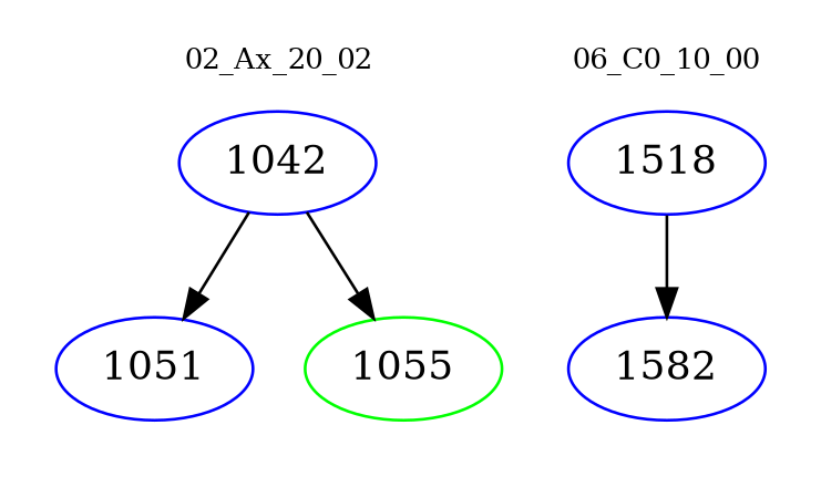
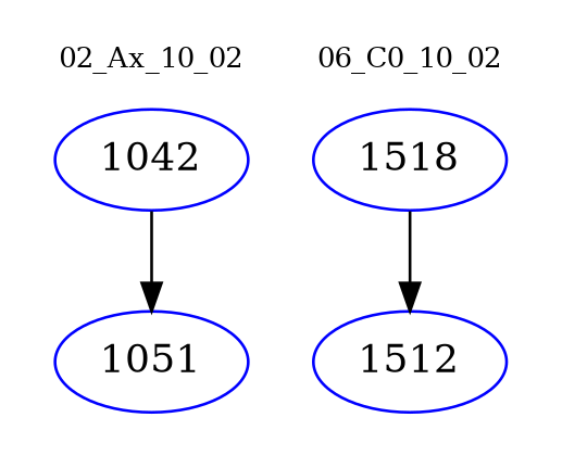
  digraph {
    node [color=blue]
    edge [color=black]
    n1 [label=1042]
    n2 [label=1051]
-   n3 [color=green label=1055]
    n4 [label=1518]
-   n5 [label=1582]
+   n5 [label=1512]
    subgraph cluster_1 {
      color=white
      fontsize=10
-     label="02_Ax_20_02"
+     label="02_Ax_10_02"
      n1
      n2
-     n3
    }
    subgraph cluster_2 {
      color=white
      fontsize=10
-     label="06_C0_10_00"
+     label="06_C0_10_02"
      n4
      n5
    }
    n1 -> n2
-   n1 -> n3
    n4 -> n5
  }
